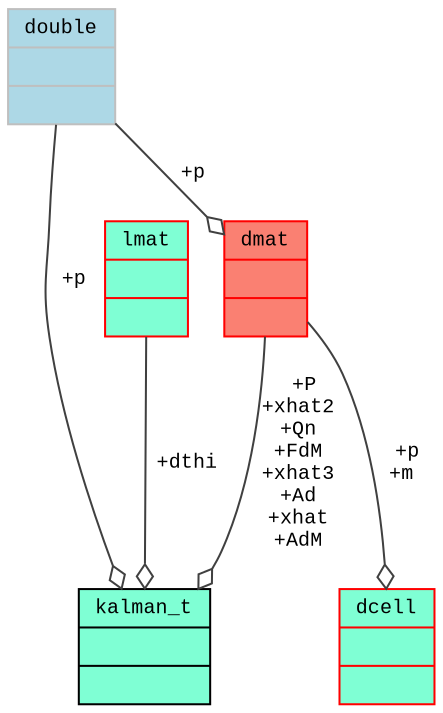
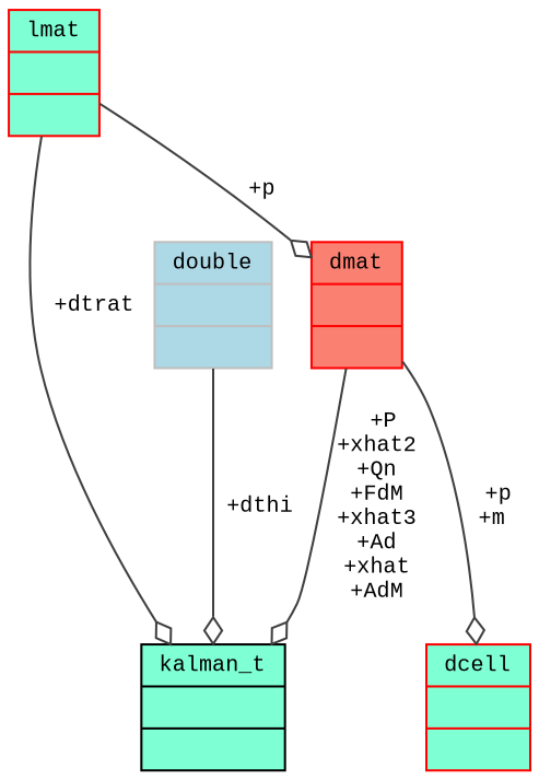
  digraph {
    fontname="Liberation Mono"
    node [color=red fillcolor=aquamarine fontname="Liberation Mono" fontsize=10 shape=record style=filled]
    edge [arrowhead=odiamond color=grey25 fontname="Liberation Mono" fontsize=10 labelfontname=Helvetica labelfontsize=10 style=solid]
    n1 [color=black fontcolor=black height=0.2 label="{kalman_t\n||}" width=0.4]
    n2 [height=0.2 label="{dcell\n||}" width=0.4]
    n3 [fillcolor=salmon height=0.2 label="{dmat\n||}" width=0.4]
    n4 [color=grey75 fillcolor=lightblue height=0.2 label="{double\n||}" width=0.4]
    n5 [height=0.2 label="{lmat\n||}" width=0.4]
    n3 -> n1 [label=" +P\n+xhat2\n+Qn\n+FdM\n+xhat3\n+Ad\n+xhat\n+AdM"]
    n3 -> n2 [label=" +p\n+m"]
-   n4 -> n1 [label=" +p"]
-   n4 -> n3 [label=" +p"]
-   n5 -> n1 [label=" +dthi"]
+   n4 -> n1 [label=" +dthi"]
+   n5 -> n3 [label=" +p"]
+   n5 -> n1 [label=" +dtrat"]
  }
